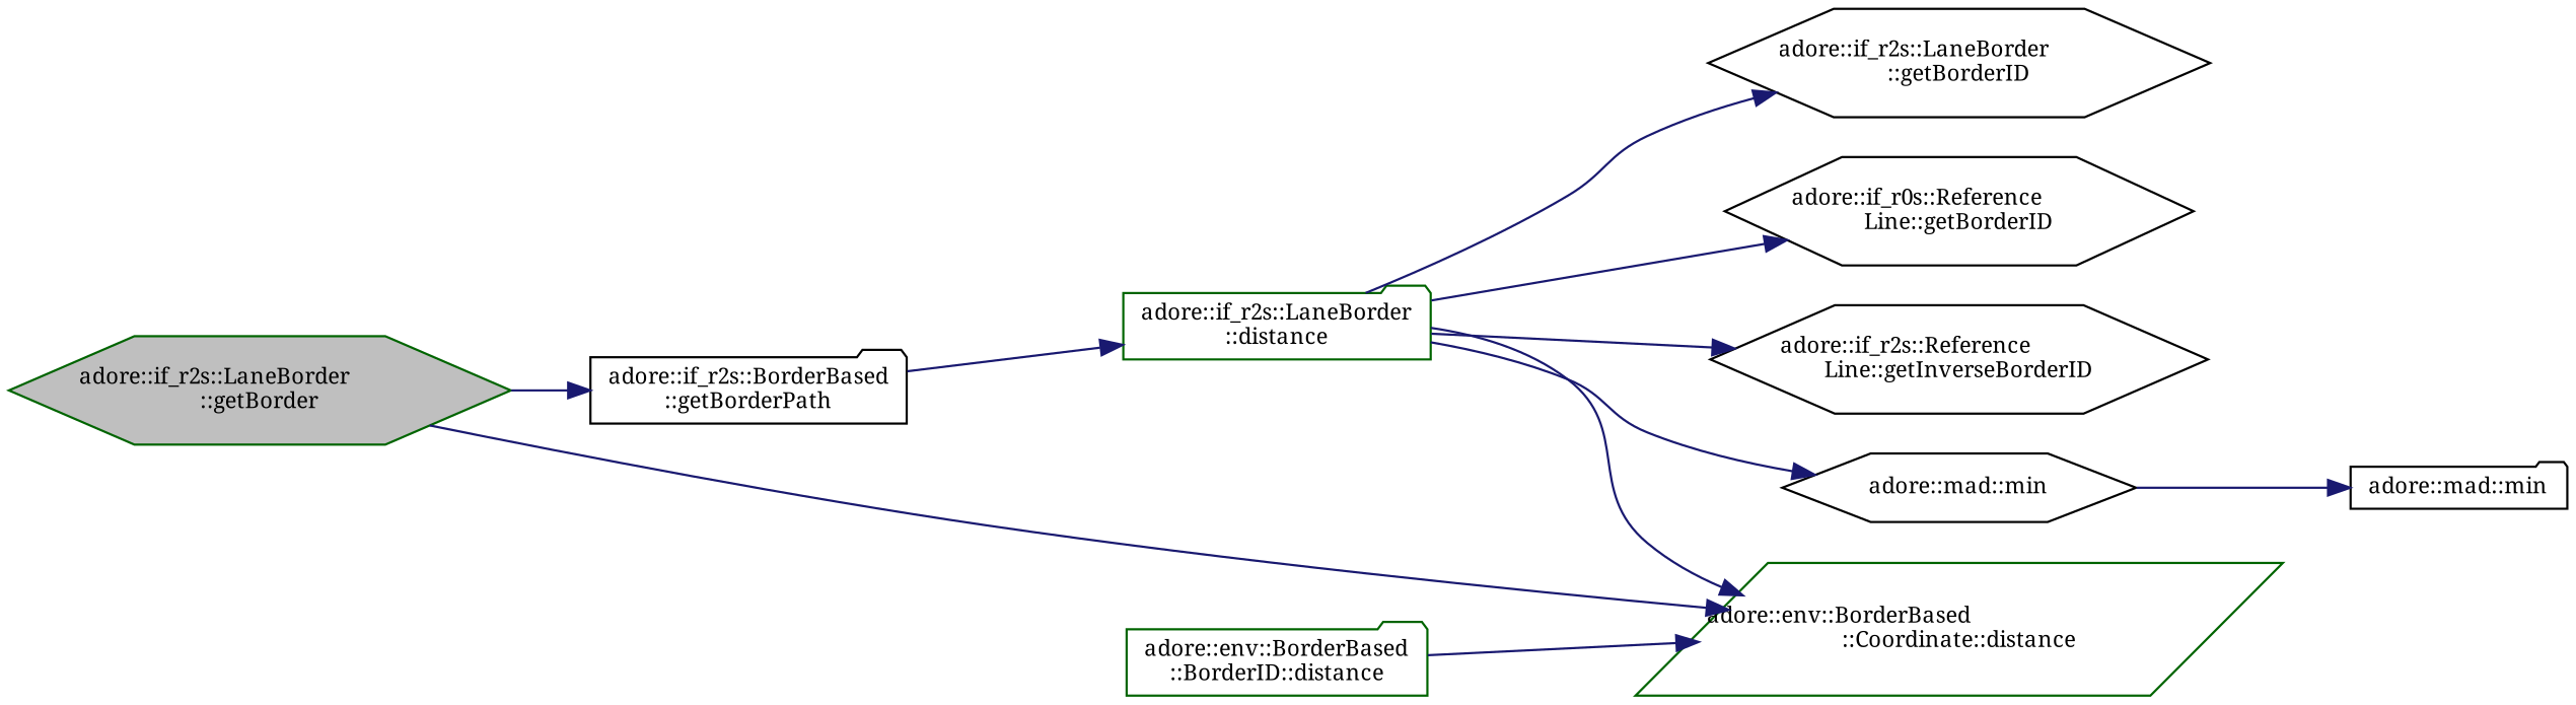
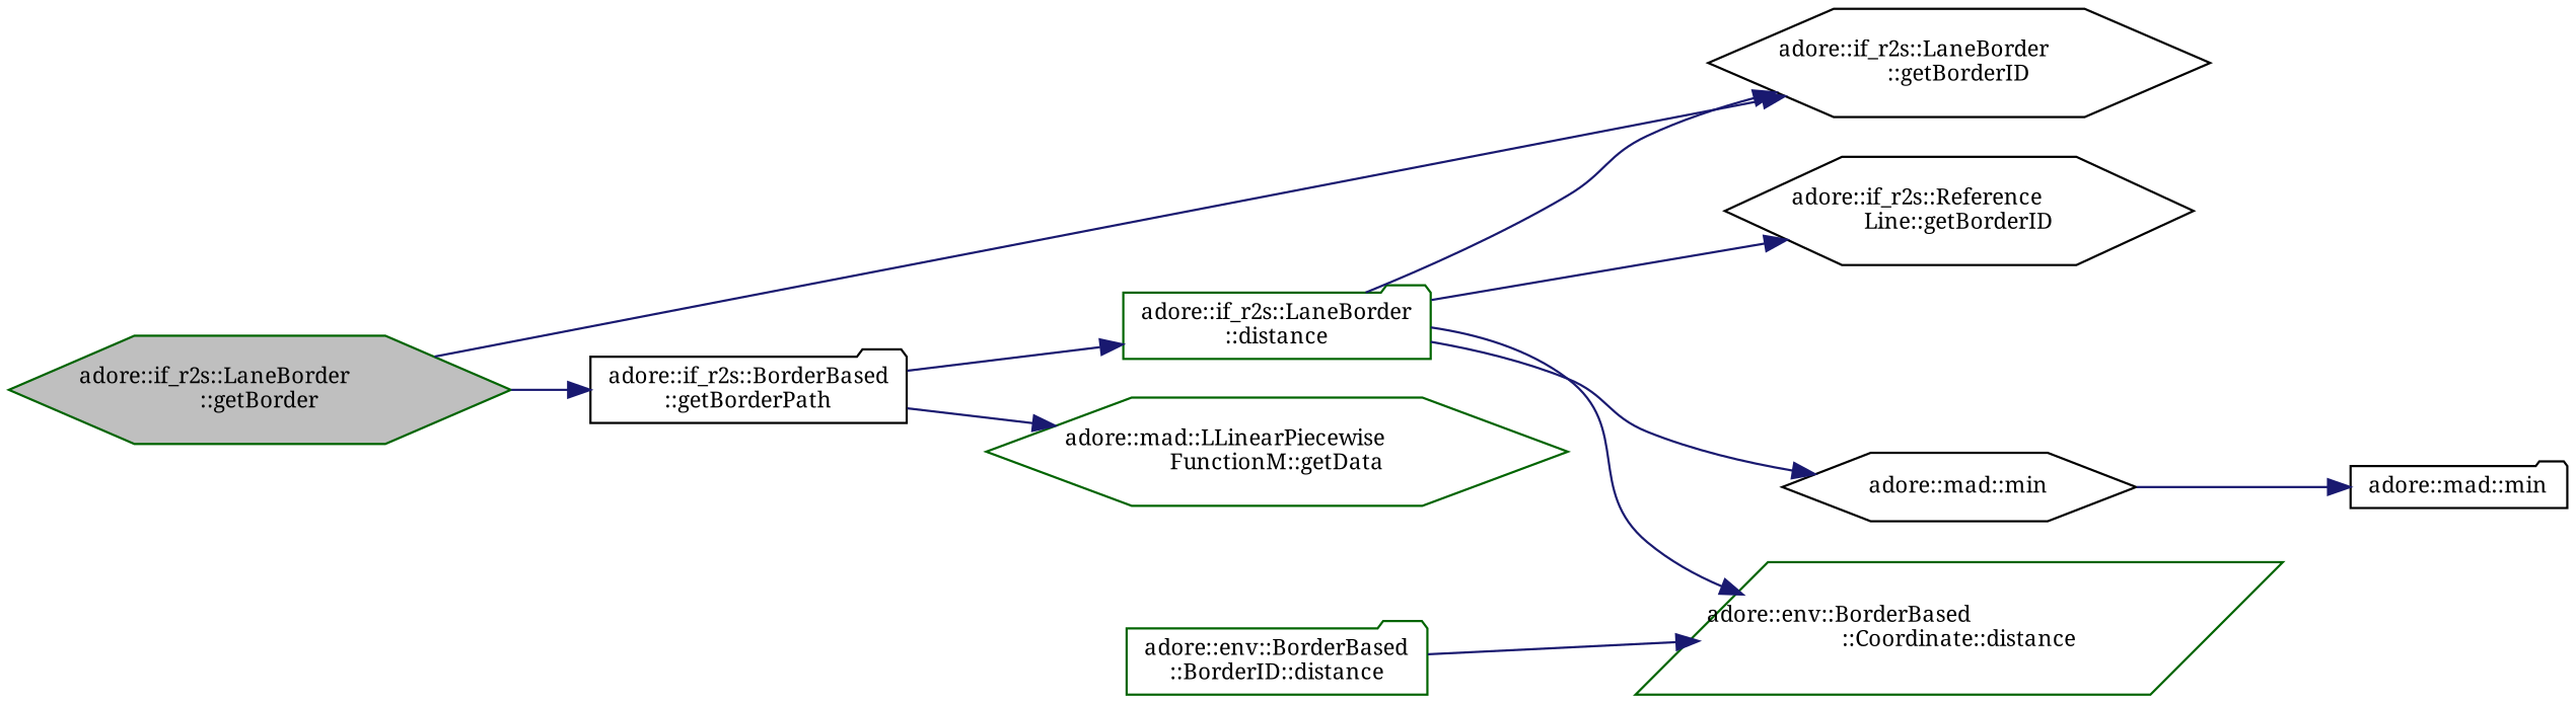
  digraph {
    fontname="Noto Serif"
    rankdir=LR
    node [color=black fillcolor=white fontname="Noto Serif" fontsize=10 shape=hexagon style=filled]
    edge [color=midnightblue fontname="Noto Serif" fontsize=10 labelfontname=Helvetica labelfontsize=10 style=solid]
    n1 [color=darkgreen fillcolor=grey75 fontcolor=black height=0.2 label="adore::if_r2s::LaneBorder\l::getBorder" width=0.4]
    n2 [height=0.2 label="adore::if_r2s::LaneBorder\l::getBorderID" width=0.4]
    n3 [height=0.2 label="adore::if_r2s::BorderBased\l::getBorderPath" shape=folder width=0.4]
    n4 [color=darkgreen height=0.2 label="adore::if_r2s::LaneBorder\l::distance" shape=folder width=0.4]
-   n6 [height=0.2 label="adore::if_r0s::Reference\lLine::getBorderID" width=0.4]
-   n7 [height=0.2 label="adore::if_r2s::Reference\lLine::getInverseBorderID" width=0.4]
+   n5 [color=darkgreen height=0.2 label="adore::mad::LLinearPiecewise\lFunctionM::getData" width=0.4]
+   n6 [height=0.2 label="adore::if_r2s::Reference\lLine::getBorderID" width=0.4]
    n8 [height=0.2 label="adore::mad::min" width=0.4]
    n9 [color=darkgreen height=0.2 label="adore::env::BorderBased\l::Coordinate::distance" shape=parallelogram width=0.4]
    n10 [color=darkgreen height=0.2 label="adore::env::BorderBased\l::BorderID::distance" shape=folder width=0.4]
    n11 [height=0.2 label="adore::mad::min" shape=folder width=0.4]
-   n1 -> n9
+   n1 -> n2
    n1 -> n3
    n3 -> n4
+   n3 -> n5
    n4 -> n2
    n4 -> n6
-   n4 -> n7
    n4 -> n8
    n4 -> n9
    n8 -> n11
    n10 -> n9
  }
